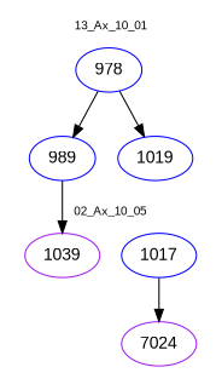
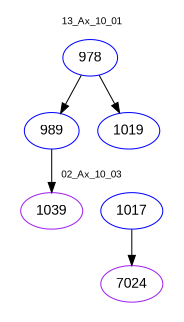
  digraph {
    fontname="Liberation Sans"
    node [color=blue fontname="Liberation Sans"]
    edge [color=black fontname="Liberation Sans"]
    n1 [label=1017]
    n2 [color=purple label=7024]
    n3 [color=purple label=1039]
    n4 [label=978]
    n5 [label=989]
    n6 [label=1019]
    subgraph cluster_1 {
      color=white
      fontsize=10
-     label="02_Ax_10_05"
+     label="02_Ax_10_03"
      n1
      n2
      n3
    }
    subgraph cluster_2 {
      color=white
      fontsize=10
      label="13_Ax_10_01"
      n4
      n5
      n6
    }
    n1 -> n2
    n4 -> n5
    n4 -> n6
    n5 -> n3
  }
